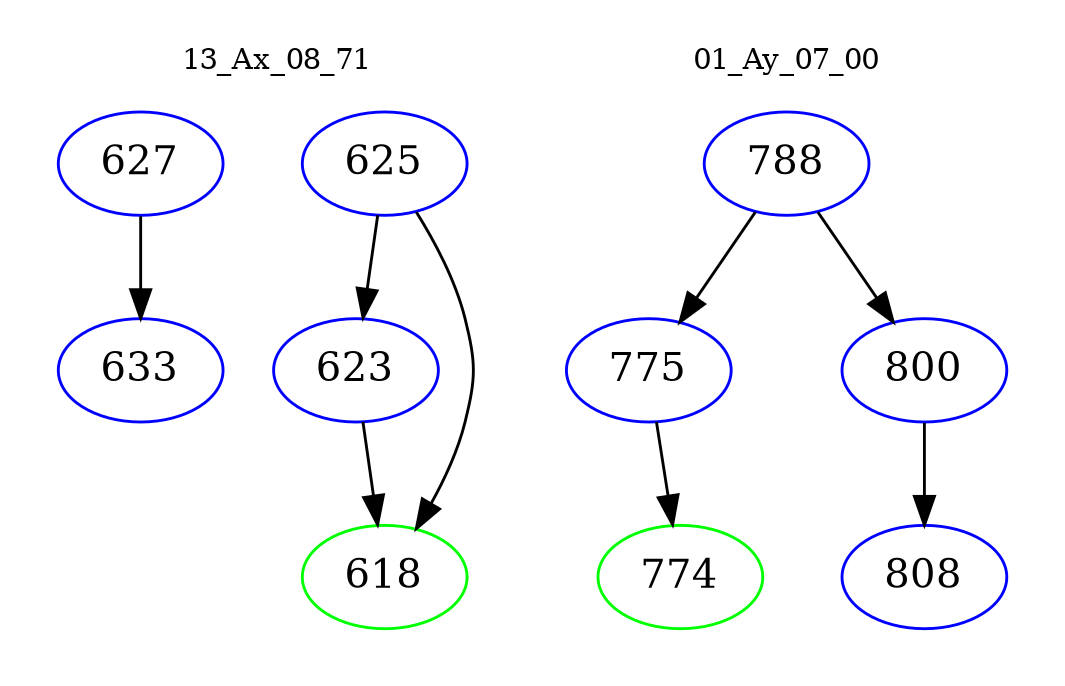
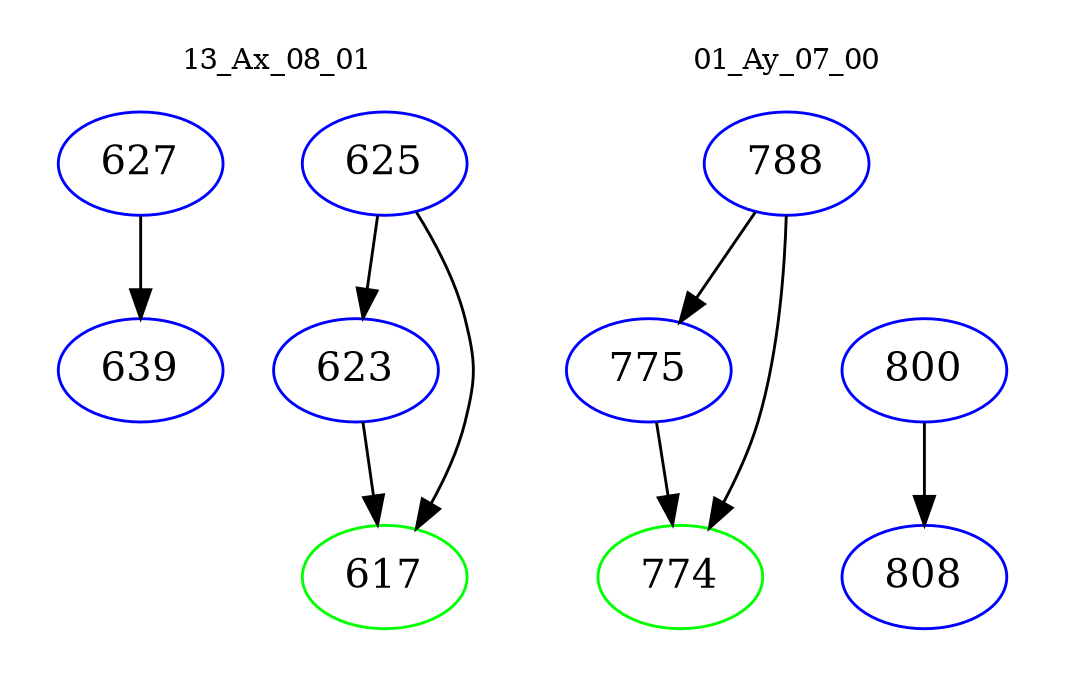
  digraph {
    node [color=blue]
    edge [color=black]
    n1 [label=625]
    n2 [label=623]
    n3 [label=627]
-   n4 [color=green label=618]
-   n5 [label=633]
+   n4 [color=green label=617]
+   n5 [label=639]
    n6 [label=788]
    n7 [label=775]
    n8 [label=800]
    n9 [color=green label=774]
    n10 [label=808]
    subgraph cluster_1 {
      color=white
      fontsize=10
-     label="13_Ax_08_71"
+     label="13_Ax_08_01"
      n1
      n2
      n3
      n4
      n5
    }
    subgraph cluster_2 {
      color=white
      fontsize=10
      label="01_Ay_07_00"
      n6
      n7
      n8
      n9
      n10
    }
    n1 -> n2
    n1 -> n4
    n2 -> n4
    n3 -> n5
    n6 -> n7
-   n6 -> n8
+   n6 -> n9
    n7 -> n9
    n8 -> n10
  }
